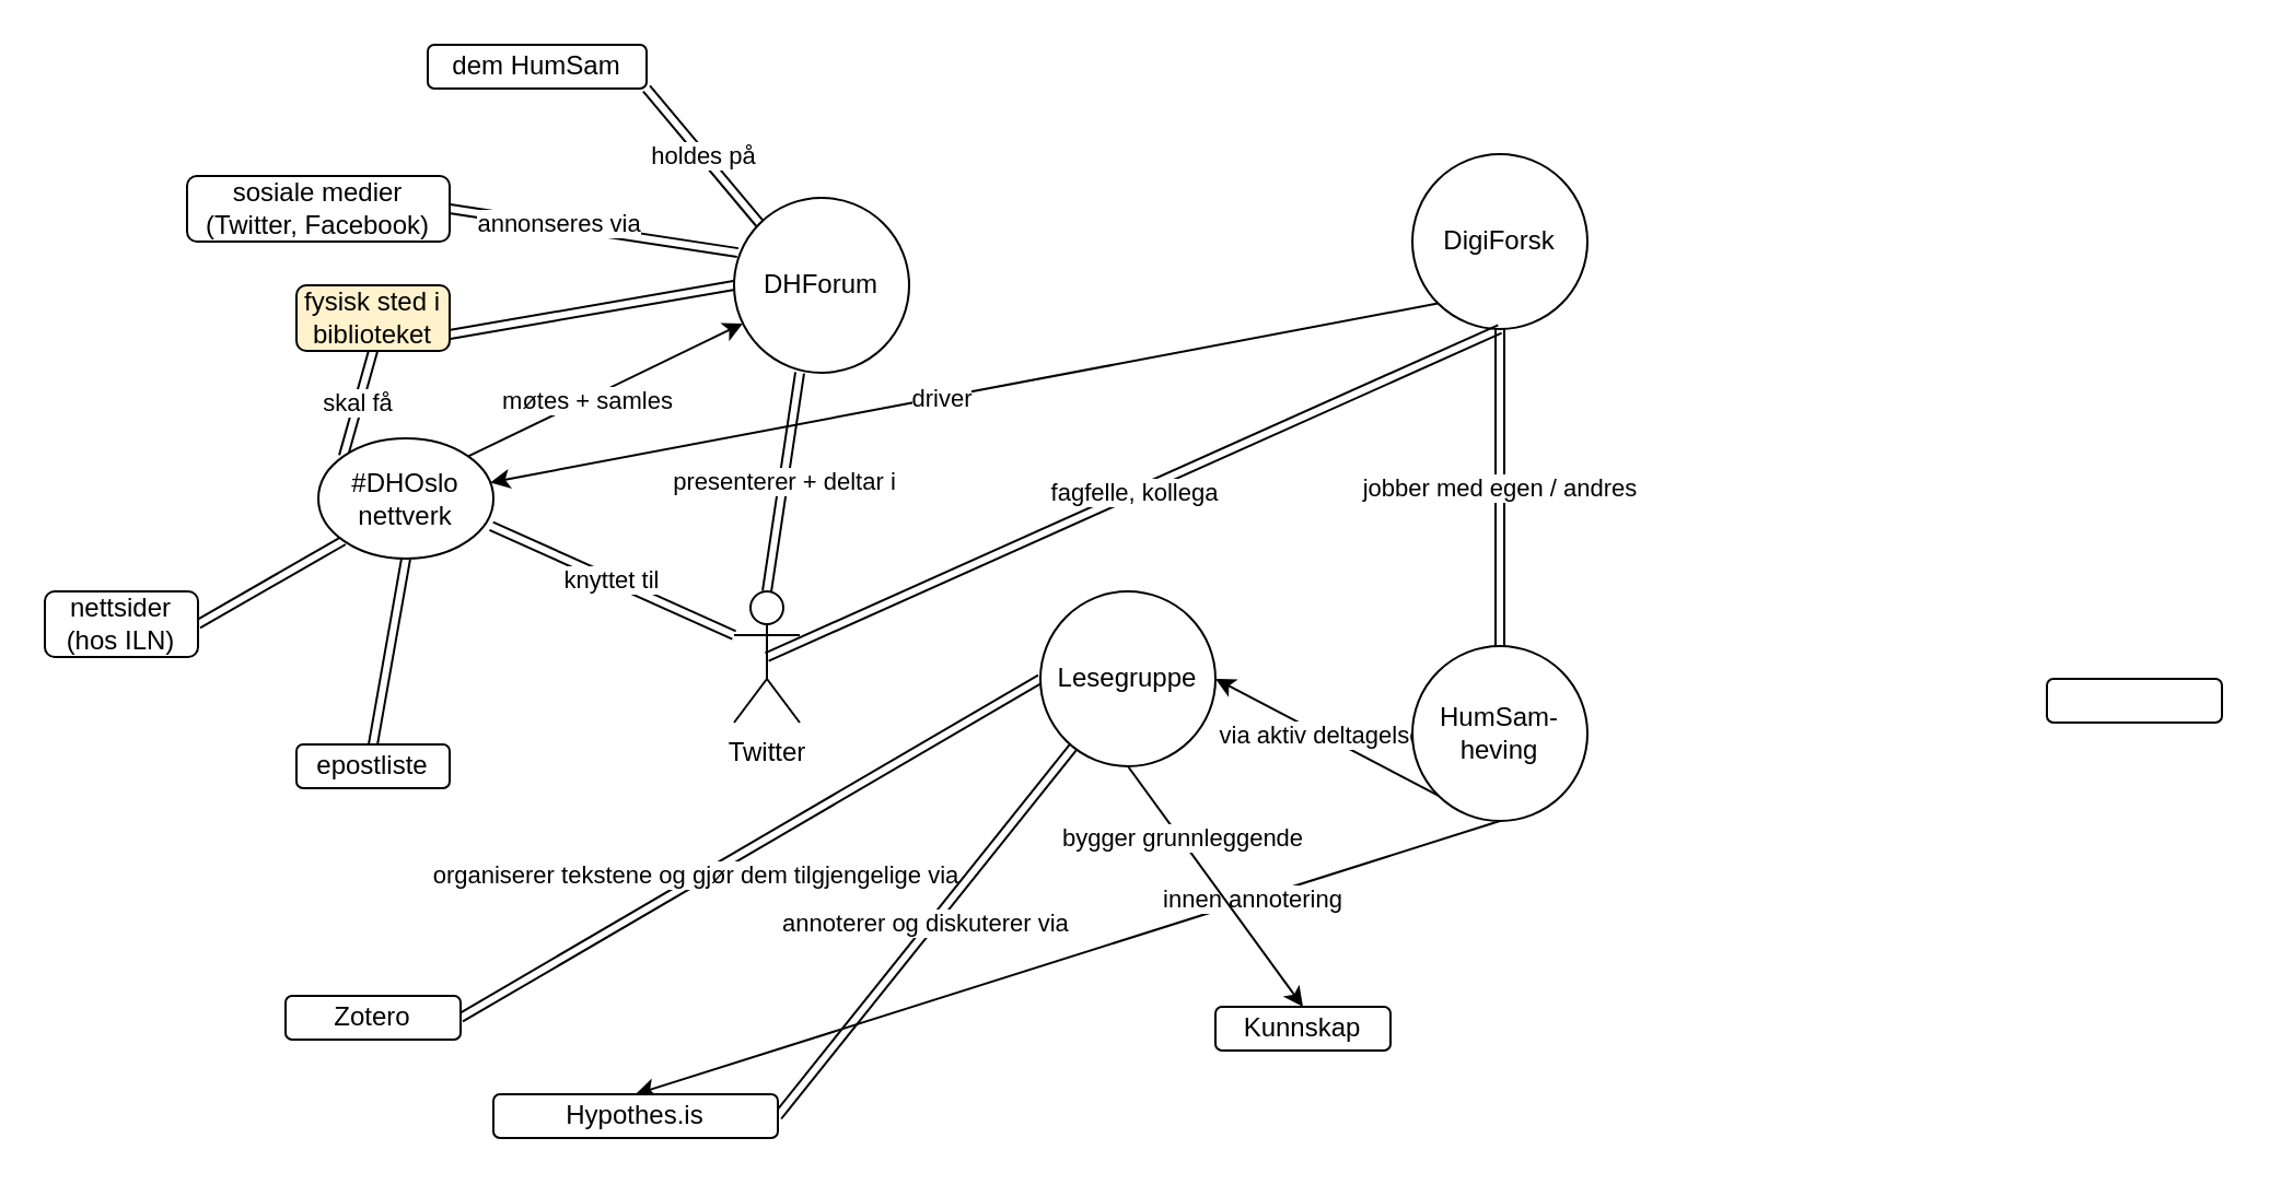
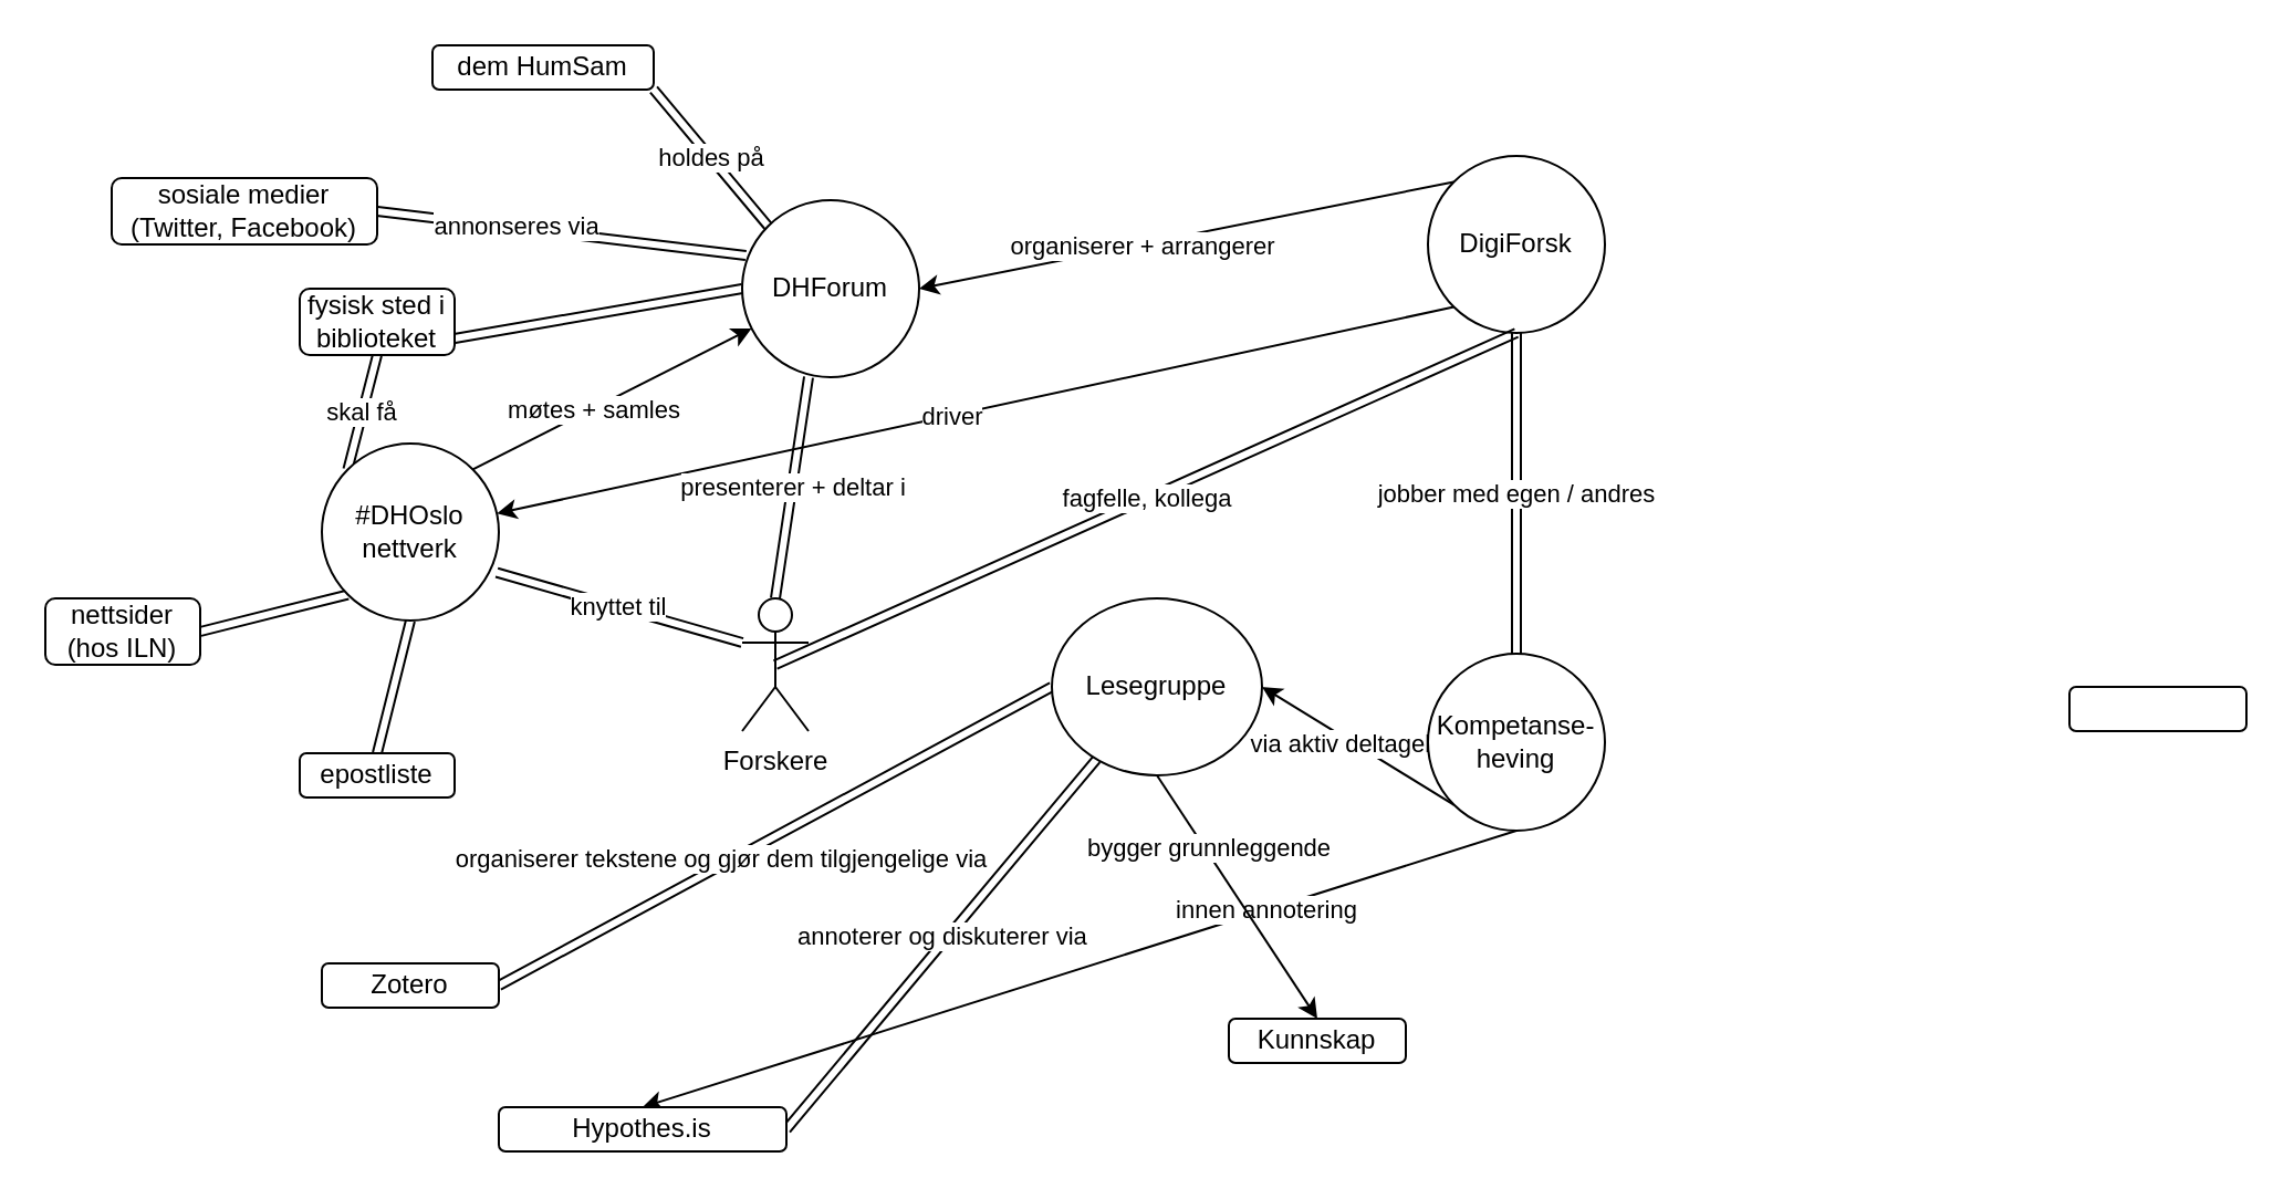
  <mxCell id="0" />
  <mxCell id="1" parent="0" />
+ <mxCell id="2" style="edgeStyle=none;rounded=0;orthogonalLoop=1;jettySize=auto;html=1;exitX=0;exitY=0;exitDx=0;exitDy=0;entryX=1;entryY=0.5;entryDx=0;entryDy=0;" parent="1" source="7" target="9" edge="1"><mxGeometry relative="1" as="geometry" /></mxCell>
+ <mxCell id="3" value="organiserer + arrangerer" style="edgeLabel;html=1;align=center;verticalAlign=middle;resizable=0;points=[];" parent="2" vertex="1" connectable="0"><mxGeometry x="0.169" y="1" relative="1" as="geometry"><mxPoint as="offset" /></mxGeometry></mxCell>
  <mxCell id="4" style="edgeStyle=none;rounded=0;orthogonalLoop=1;jettySize=auto;html=1;exitX=0;exitY=1;exitDx=0;exitDy=0;" parent="1" source="7" target="15" edge="1"><mxGeometry relative="1" as="geometry" /></mxCell>
  <mxCell id="5" value="driver" style="edgeLabel;html=1;align=center;verticalAlign=middle;resizable=0;points=[];" parent="4" vertex="1" connectable="0"><mxGeometry x="0.048" relative="1" as="geometry"><mxPoint as="offset" /></mxGeometry></mxCell>
  <mxCell id="6" value="jobber med egen / andres" style="edgeStyle=orthogonalEdgeStyle;shape=link;rounded=0;orthogonalLoop=1;jettySize=auto;html=1;exitX=0.5;exitY=1;exitDx=0;exitDy=0;" edge="1" parent="1" source="7" target="32"><mxGeometry relative="1" as="geometry" /></mxCell>
  <mxCell id="7" value="DigiForsk" style="ellipse;whiteSpace=wrap;html=1;aspect=fixed;" parent="1" vertex="1"><mxGeometry x="645" y="70" width="80" height="80" as="geometry" /></mxCell>
  <mxCell id="8" style="edgeStyle=none;shape=link;rounded=0;orthogonalLoop=1;jettySize=auto;html=1;exitX=0;exitY=0.5;exitDx=0;exitDy=0;entryX=1;entryY=0.75;entryDx=0;entryDy=0;" parent="1" source="9" target="23" edge="1"><mxGeometry relative="1" as="geometry" /></mxCell>
  <mxCell id="9" value="DHForum" style="ellipse;whiteSpace=wrap;html=1;aspect=fixed;" parent="1" vertex="1"><mxGeometry x="335" y="90" width="80" height="80" as="geometry" /></mxCell>
  <mxCell id="10" style="edgeStyle=none;rounded=0;orthogonalLoop=1;jettySize=auto;html=1;exitX=0.5;exitY=1;exitDx=0;exitDy=0;entryX=0.5;entryY=0;entryDx=0;entryDy=0;shape=link;" parent="1" source="15" target="16" edge="1"><mxGeometry relative="1" as="geometry" /></mxCell>
  <mxCell id="11" style="edgeStyle=none;shape=link;rounded=0;orthogonalLoop=1;jettySize=auto;html=1;exitX=0;exitY=1;exitDx=0;exitDy=0;entryX=1;entryY=0.5;entryDx=0;entryDy=0;" parent="1" source="15" target="17" edge="1"><mxGeometry relative="1" as="geometry" /></mxCell>
  <mxCell id="12" style="edgeStyle=none;rounded=0;orthogonalLoop=1;jettySize=auto;html=1;exitX=1;exitY=0;exitDx=0;exitDy=0;" parent="1" source="15" target="9" edge="1"><mxGeometry relative="1" as="geometry" /></mxCell>
  <mxCell id="13" value="møtes + samles" style="edgeLabel;html=1;align=center;verticalAlign=middle;resizable=0;points=[];" parent="12" vertex="1" connectable="0"><mxGeometry x="-0.141" relative="1" as="geometry"><mxPoint as="offset" /></mxGeometry></mxCell>
  <mxCell id="14" value="skal få" style="edgeStyle=none;shape=link;rounded=0;orthogonalLoop=1;jettySize=auto;html=1;exitX=0;exitY=0;exitDx=0;exitDy=0;entryX=0.5;entryY=1;entryDx=0;entryDy=0;" parent="1" source="15" target="23" edge="1"><mxGeometry relative="1" as="geometry" /></mxCell>
- <mxCell id="15" value="#DHOslo nettverk" style="ellipse;whiteSpace=wrap;html=1;aspect=fixed;" parent="1" vertex="1"><mxGeometry x="145" y="200" width="80" height="55" as="geometry" /></mxCell>
+ <mxCell id="15" value="#DHOslo nettverk" style="ellipse;whiteSpace=wrap;html=1;aspect=fixed;" parent="1" vertex="1"><mxGeometry x="145" y="200" width="80" height="80" as="geometry" /></mxCell>
  <mxCell id="16" value="epostliste" style="rounded=1;whiteSpace=wrap;html=1;" parent="1" vertex="1"><mxGeometry x="135" y="340" width="70" height="20" as="geometry" /></mxCell>
  <mxCell id="17" value="nettsider (hos ILN)" style="rounded=1;whiteSpace=wrap;html=1;" parent="1" vertex="1"><mxGeometry x="20" y="270" width="70" height="30" as="geometry" /></mxCell>
  <mxCell id="18" value="holdes på" style="edgeStyle=none;shape=link;rounded=0;orthogonalLoop=1;jettySize=auto;html=1;exitX=1;exitY=1;exitDx=0;exitDy=0;entryX=0;entryY=0;entryDx=0;entryDy=0;" parent="1" source="19" target="9" edge="1"><mxGeometry relative="1" as="geometry" /></mxCell>
  <mxCell id="19" value="dem HumSam" style="rounded=1;whiteSpace=wrap;html=1;" parent="1" vertex="1"><mxGeometry x="195" y="20" width="100" height="20" as="geometry" /></mxCell>
  <mxCell id="20" style="edgeStyle=none;shape=link;rounded=0;orthogonalLoop=1;jettySize=auto;html=1;exitX=1;exitY=0.5;exitDx=0;exitDy=0;entryX=0.021;entryY=0.313;entryDx=0;entryDy=0;entryPerimeter=0;" parent="1" source="22" target="9" edge="1"><mxGeometry relative="1" as="geometry" /></mxCell>
  <mxCell id="21" value="annonseres via" style="edgeLabel;html=1;align=center;verticalAlign=middle;resizable=0;points=[];" parent="20" vertex="1" connectable="0"><mxGeometry x="-0.255" y="1" relative="1" as="geometry"><mxPoint as="offset" /></mxGeometry></mxCell>
- <mxCell id="22" value="sosiale medier (Twitter, Facebook)" style="rounded=1;whiteSpace=wrap;html=1;" parent="1" vertex="1"><mxGeometry x="85" y="80" width="120" height="30" as="geometry" /></mxCell>
- <mxCell id="23" value="fysisk sted i biblioteket" style="rounded=1;whiteSpace=wrap;html=1;fillColor=#fff2cc;" parent="1" vertex="1"><mxGeometry x="135" y="130" width="70" height="30" as="geometry" /></mxCell>
+ <mxCell id="22" value="sosiale medier (Twitter, Facebook)" style="rounded=1;whiteSpace=wrap;html=1;" parent="1" vertex="1"><mxGeometry x="50" y="80" width="120" height="30" as="geometry" /></mxCell>
+ <mxCell id="23" value="fysisk sted i biblioteket" style="rounded=1;whiteSpace=wrap;html=1;" parent="1" vertex="1"><mxGeometry x="135" y="130" width="70" height="30" as="geometry" /></mxCell>
  <mxCell id="24" value="knyttet til" style="edgeStyle=none;shape=link;rounded=0;orthogonalLoop=1;jettySize=auto;html=1;exitX=0;exitY=0.333;exitDx=0;exitDy=0;exitPerimeter=0;entryX=0.988;entryY=0.729;entryDx=0;entryDy=0;entryPerimeter=0;" parent="1" source="27" target="15" edge="1"><mxGeometry relative="1" as="geometry" /></mxCell>
  <mxCell id="25" value="presenterer + deltar i" style="edgeStyle=none;shape=link;rounded=0;orthogonalLoop=1;jettySize=auto;html=1;exitX=0.5;exitY=0;exitDx=0;exitDy=0;exitPerimeter=0;entryX=0.375;entryY=1;entryDx=0;entryDy=0;entryPerimeter=0;" parent="1" source="27" target="9" edge="1"><mxGeometry relative="1" as="geometry" /></mxCell>
  <mxCell id="26" value="fagfelle, kollega" style="edgeStyle=none;shape=link;rounded=0;orthogonalLoop=1;jettySize=auto;html=1;exitX=0.5;exitY=0.5;exitDx=0;exitDy=0;exitPerimeter=0;entryX=0.5;entryY=1;entryDx=0;entryDy=0;" parent="1" source="27" target="7" edge="1"><mxGeometry relative="1" as="geometry" /></mxCell>
- <mxCell id="27" value="Twitter" style="shape=umlActor;verticalLabelPosition=bottom;verticalAlign=top;html=1;outlineConnect=0;" parent="1" vertex="1"><mxGeometry x="335" y="270" width="30" height="60" as="geometry" /></mxCell>
+ <mxCell id="27" value="Forskere" style="shape=umlActor;verticalLabelPosition=bottom;verticalAlign=top;html=1;outlineConnect=0;" parent="1" vertex="1"><mxGeometry x="335" y="270" width="30" height="60" as="geometry" /></mxCell>
  <mxCell id="28" style="rounded=0;orthogonalLoop=1;jettySize=auto;html=1;exitX=0;exitY=1;exitDx=0;exitDy=0;entryX=1;entryY=0.5;entryDx=0;entryDy=0;" edge="1" parent="1" source="32" target="43"><mxGeometry relative="1" as="geometry" /></mxCell>
  <mxCell id="29" value="via aktiv deltagelse i" style="edgeLabel;html=1;align=center;verticalAlign=middle;resizable=0;points=[];" vertex="1" connectable="0" parent="28"><mxGeometry x="0.002" y="-1" relative="1" as="geometry"><mxPoint as="offset" /></mxGeometry></mxCell>
  <mxCell id="30" style="edgeStyle=none;rounded=0;orthogonalLoop=1;jettySize=auto;html=1;exitX=0.5;exitY=1;exitDx=0;exitDy=0;entryX=0.5;entryY=0;entryDx=0;entryDy=0;" edge="1" parent="1" source="32" target="40"><mxGeometry relative="1" as="geometry" /></mxCell>
  <mxCell id="31" value="innen annotering" style="edgeLabel;html=1;align=center;verticalAlign=middle;resizable=0;points=[];" vertex="1" connectable="0" parent="30"><mxGeometry x="-0.427" relative="1" as="geometry"><mxPoint as="offset" /></mxGeometry></mxCell>
- <mxCell id="32" value="HumSam-heving" style="ellipse;whiteSpace=wrap;html=1;aspect=fixed;" vertex="1" parent="1"><mxGeometry x="645" y="295" width="80" height="80" as="geometry" /></mxCell>
+ <mxCell id="32" value="Kompetanse-heving" style="ellipse;whiteSpace=wrap;html=1;aspect=fixed;" vertex="1" parent="1"><mxGeometry x="645" y="295" width="80" height="80" as="geometry" /></mxCell>
  <mxCell id="33" value="" style="rounded=1;whiteSpace=wrap;html=1;" vertex="1" parent="1"><mxGeometry x="935" y="310" width="80" height="20" as="geometry" /></mxCell>
  <mxCell id="34" value="Kunnskap" style="rounded=1;whiteSpace=wrap;html=1;" vertex="1" parent="1"><mxGeometry x="555" y="460" width="80" height="20" as="geometry" /></mxCell>
  <mxCell id="35" style="edgeStyle=none;shape=link;rounded=0;orthogonalLoop=1;jettySize=auto;html=1;exitX=1;exitY=0.5;exitDx=0;exitDy=0;entryX=0;entryY=0.5;entryDx=0;entryDy=0;" edge="1" parent="1" source="37" target="43"><mxGeometry relative="1" as="geometry" /></mxCell>
  <mxCell id="36" value="organiserer tekstene og gjør dem tilgjengelige via&amp;nbsp;" style="edgeLabel;html=1;align=center;verticalAlign=middle;resizable=0;points=[];" vertex="1" connectable="0" parent="35"><mxGeometry x="-0.175" y="2" relative="1" as="geometry"><mxPoint as="offset" /></mxGeometry></mxCell>
- <mxCell id="37" value="Zotero" style="rounded=1;whiteSpace=wrap;html=1;" vertex="1" parent="1"><mxGeometry x="130" y="455" width="80" height="20" as="geometry" /></mxCell>
+ <mxCell id="37" value="Zotero" style="rounded=1;whiteSpace=wrap;html=1;" vertex="1" parent="1"><mxGeometry x="145" y="435" width="80" height="20" as="geometry" /></mxCell>
  <mxCell id="38" style="edgeStyle=none;shape=link;rounded=0;orthogonalLoop=1;jettySize=auto;html=1;exitX=1;exitY=0.5;exitDx=0;exitDy=0;" edge="1" parent="1" source="40" target="43"><mxGeometry relative="1" as="geometry" /></mxCell>
  <mxCell id="39" value="annoterer og diskuterer via&amp;nbsp;" style="edgeLabel;html=1;align=center;verticalAlign=middle;resizable=0;points=[];" vertex="1" connectable="0" parent="38"><mxGeometry x="0.038" y="2" relative="1" as="geometry"><mxPoint as="offset" /></mxGeometry></mxCell>
  <mxCell id="40" value="Hypothes.is" style="rounded=1;whiteSpace=wrap;html=1;" vertex="1" parent="1"><mxGeometry x="225" y="500" width="130" height="20" as="geometry" /></mxCell>
  <mxCell id="41" style="edgeStyle=none;rounded=0;orthogonalLoop=1;jettySize=auto;html=1;exitX=0.5;exitY=1;exitDx=0;exitDy=0;entryX=0.5;entryY=0;entryDx=0;entryDy=0;" edge="1" parent="1" source="43" target="34"><mxGeometry relative="1" as="geometry" /></mxCell>
  <mxCell id="42" value="bygger grunnleggende" style="edgeLabel;html=1;align=center;verticalAlign=middle;resizable=0;points=[];" vertex="1" connectable="0" parent="41"><mxGeometry x="-0.399" y="1" relative="1" as="geometry"><mxPoint as="offset" /></mxGeometry></mxCell>
- <mxCell id="43" value="Lesegruppe" style="ellipse;whiteSpace=wrap;html=1;aspect=fixed;" vertex="1" parent="1"><mxGeometry x="475" y="270" width="80" height="80" as="geometry" /></mxCell>
+ <mxCell id="43" value="Lesegruppe" style="ellipse;whiteSpace=wrap;html=1;aspect=fixed;" vertex="1" parent="1"><mxGeometry x="475" y="270" width="95" height="80" as="geometry" /></mxCell>
